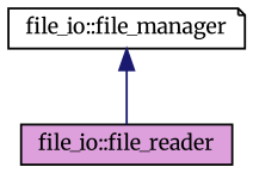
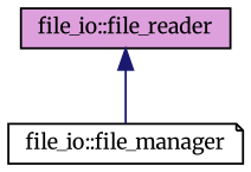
  digraph {
    fontname=Merriweather
    node [color=black fontname=Merriweather fontsize=10 style=filled]
    n1 [fillcolor=plum fontcolor=black height=0.2 label="file_io::file_reader" shape=box width=0.4]
    n2 [fillcolor=white height=0.2 label="file_io::file_manager" shape=note width=0.4]
-   n2 -> n1 [color=midnightblue dir=back fontname=Merriweather fontsize=10 labelfontname=Helvetica labelfontsize=10 style=solid]
+   n1 -> n2 [color=midnightblue dir=back fontname=Merriweather fontsize=10 labelfontname=Helvetica labelfontsize=10 style=solid]
  }
